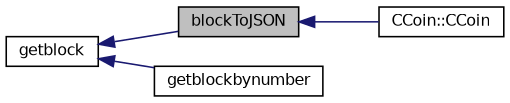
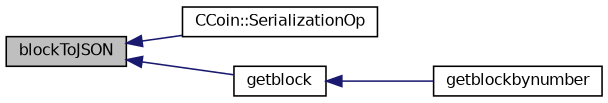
  digraph {
    rankdir=LR
    node [color=black fillcolor=white fontname=Helvetica fontsize=10 shape=record style=filled]
    edge [color=midnightblue dir=back fontname=Helvetica fontsize=10 labelfontname=Helvetica labelfontsize=10 style=solid]
    n1 [fillcolor=grey75 fontcolor=black height=0.2 label=blockToJSON width=0.4]
-   n2 [height=0.2 label="CCoin::CCoin" width=0.4]
+   n2 [height=0.2 label="CCoin::SerializationOp" width=0.4]
    n3 [height=0.2 label=getblock width=0.4]
    n4 [height=0.2 label=getblockbynumber width=0.4]
    n1 -> n2
-   n3 -> n1
+   n1 -> n3
    n3 -> n4
  }
